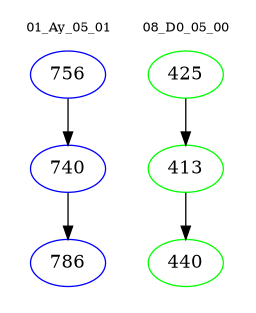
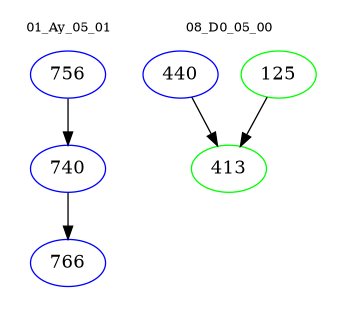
  digraph {
    node [color=blue]
    edge [color=black]
    n1 [label=756]
    n2 [label=740]
-   n3 [label=786]
-   n4 [color=green label=425]
+   n3 [label=766]
+   n4 [color=green label=125]
    n5 [color=green label=413]
-   n6 [color=green label=440]
+   n6 [label=440]
    subgraph cluster_1 {
      color=white
      fontsize=10
      label="01_Ay_05_01"
      n1
      n2
      n3
    }
    subgraph cluster_2 {
      color=white
      fontsize=10
      label="08_D0_05_00"
      n4
      n5
      n6
    }
    n1 -> n2
    n2 -> n3
    n4 -> n5
-   n5 -> n6
+   n6 -> n5
  }
